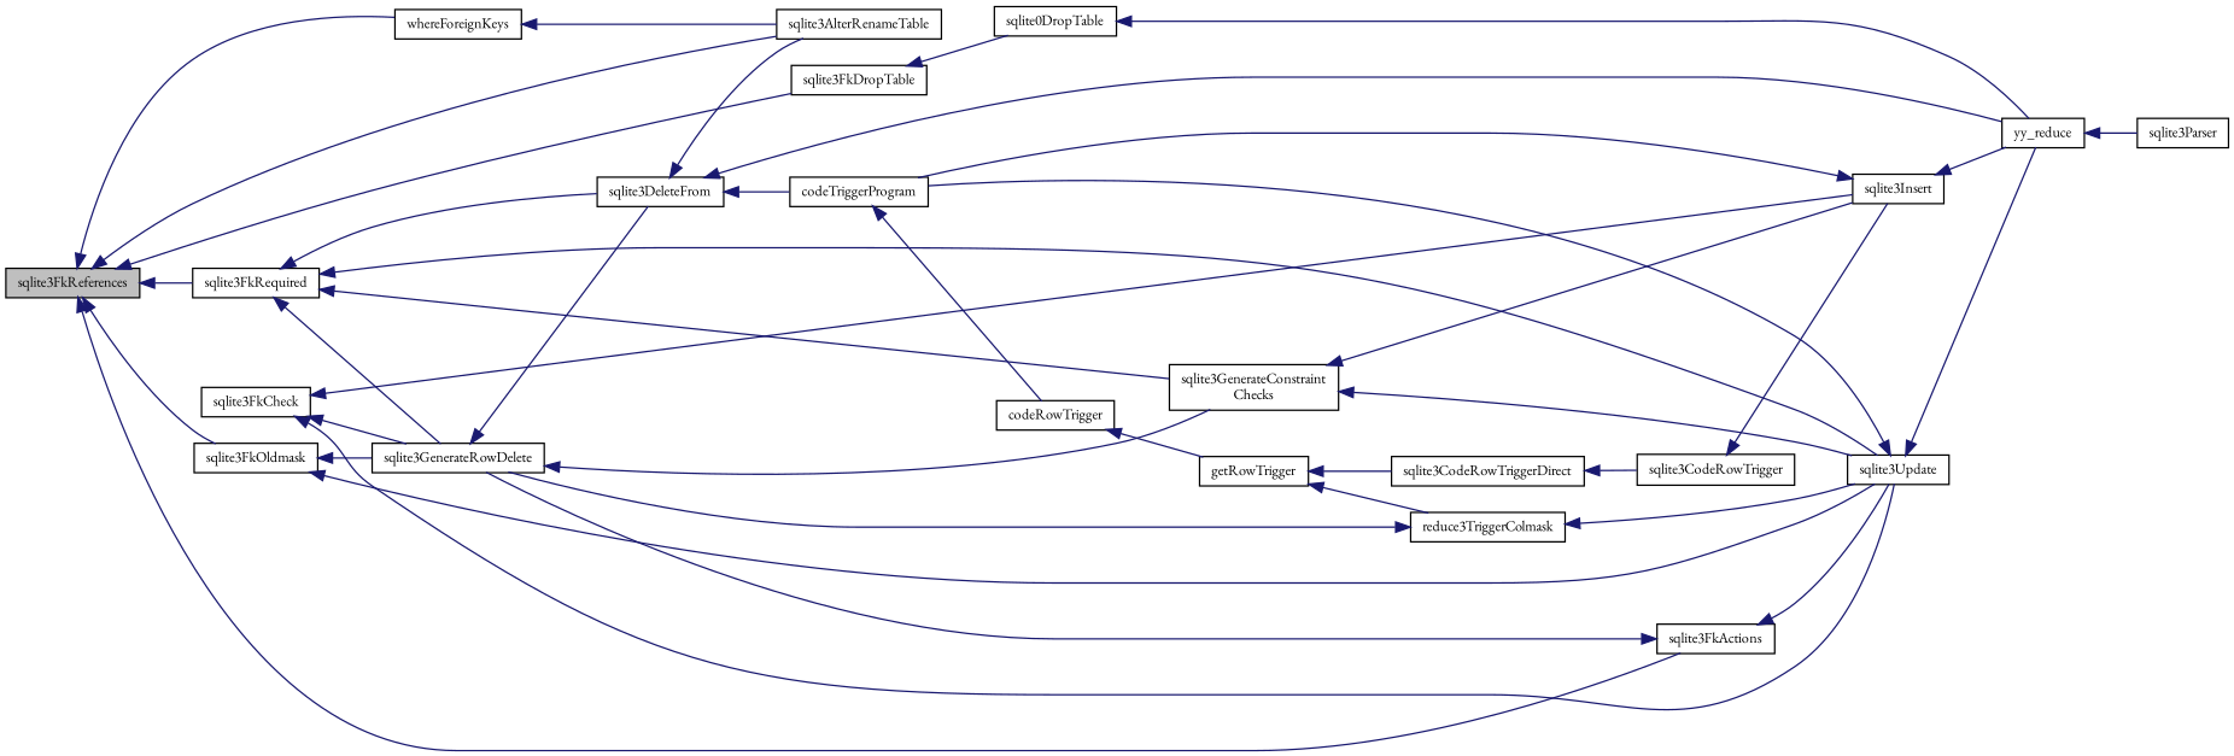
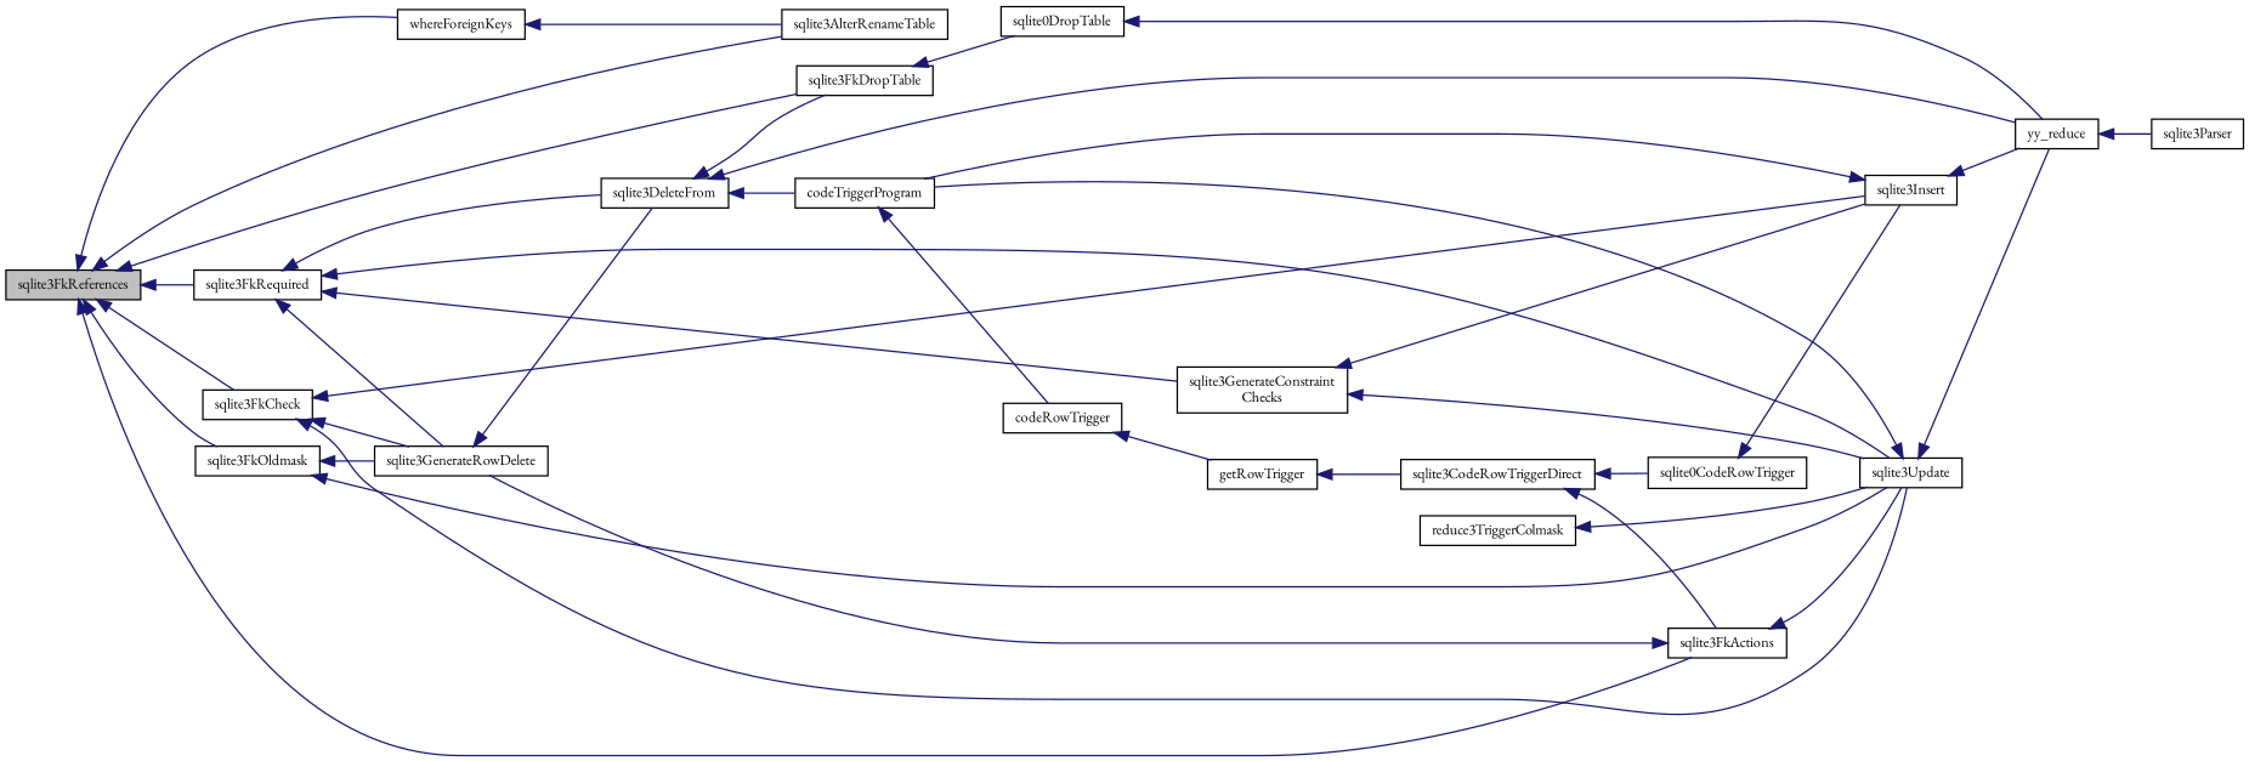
  digraph {
    fontname="EB Garamond"
    rankdir=LR
    node [color=black fillcolor=white fontname="EB Garamond" fontsize=10 shape=record style=filled]
    edge [color=midnightblue dir=back fontname="EB Garamond" fontsize=10 labelfontname=FreeSans labelfontsize=10 style=solid]
    n1 [fillcolor=grey75 fontcolor=black height=0.2 label=sqlite3FkReferences width=0.4]
    n2 [height=0.2 label=whereForeignKeys width=0.4]
    n3 [height=0.2 label=sqlite3AlterRenameTable width=0.4]
    n4 [height=0.2 label=sqlite3FkDropTable width=0.4]
    n5 [height=0.2 label=sqlite3FkCheck width=0.4]
    n6 [height=0.2 label=sqlite3FkActions width=0.4]
    n7 [height=0.2 label=sqlite3FkOldmask width=0.4]
    n8 [height=0.2 label=sqlite3FkRequired width=0.4]
    n9 [height=0.2 label=sqlite0DropTable width=0.4]
    n10 [height=0.2 label=sqlite3GenerateRowDelete width=0.4]
    n11 [height=0.2 label=sqlite3Update width=0.4]
    n12 [height=0.2 label=sqlite3Insert width=0.4]
    n13 [height=0.2 label=sqlite3DeleteFrom width=0.4]
    n14 [height=0.2 label="sqlite3GenerateConstraint\lChecks" width=0.4]
    n15 [height=0.2 label=yy_reduce width=0.4]
    n16 [height=0.2 label=sqlite3Parser width=0.4]
    n17 [height=0.2 label=codeTriggerProgram width=0.4]
    n18 [height=0.2 label=codeRowTrigger width=0.4]
    n19 [height=0.2 label=getRowTrigger width=0.4]
    n20 [height=0.2 label=sqlite3CodeRowTriggerDirect width=0.4]
    n21 [height=0.2 label=reduce3TriggerColmask width=0.4]
-   n22 [height=0.2 label=sqlite3CodeRowTrigger width=0.4]
+   n22 [height=0.2 label=sqlite0CodeRowTrigger width=0.4]
    n1 -> n2
    n1 -> n3
    n1 -> n4
+   n1 -> n5
    n1 -> n6
    n1 -> n7
    n1 -> n8
    n2 -> n3
    n4 -> n9
    n5 -> n10
    n5 -> n11
    n5 -> n12
    n6 -> n10
    n6 -> n11
    n7 -> n10
    n7 -> n11
    n8 -> n10
    n8 -> n11
    n8 -> n13
    n8 -> n14
    n9 -> n15
    n10 -> n13
-   n10 -> n14
    n11 -> n15
    n11 -> n17
    n12 -> n15
    n12 -> n17
-   n13 -> n3
+   n13 -> n4
    n13 -> n15
    n13 -> n17
    n14 -> n11
    n14 -> n12
    n15 -> n16
    n17 -> n18
    n18 -> n19
    n19 -> n20
-   n19 -> n21
+   n20 -> n6
    n20 -> n22
-   n21 -> n10
    n21 -> n11
    n22 -> n12
  }
